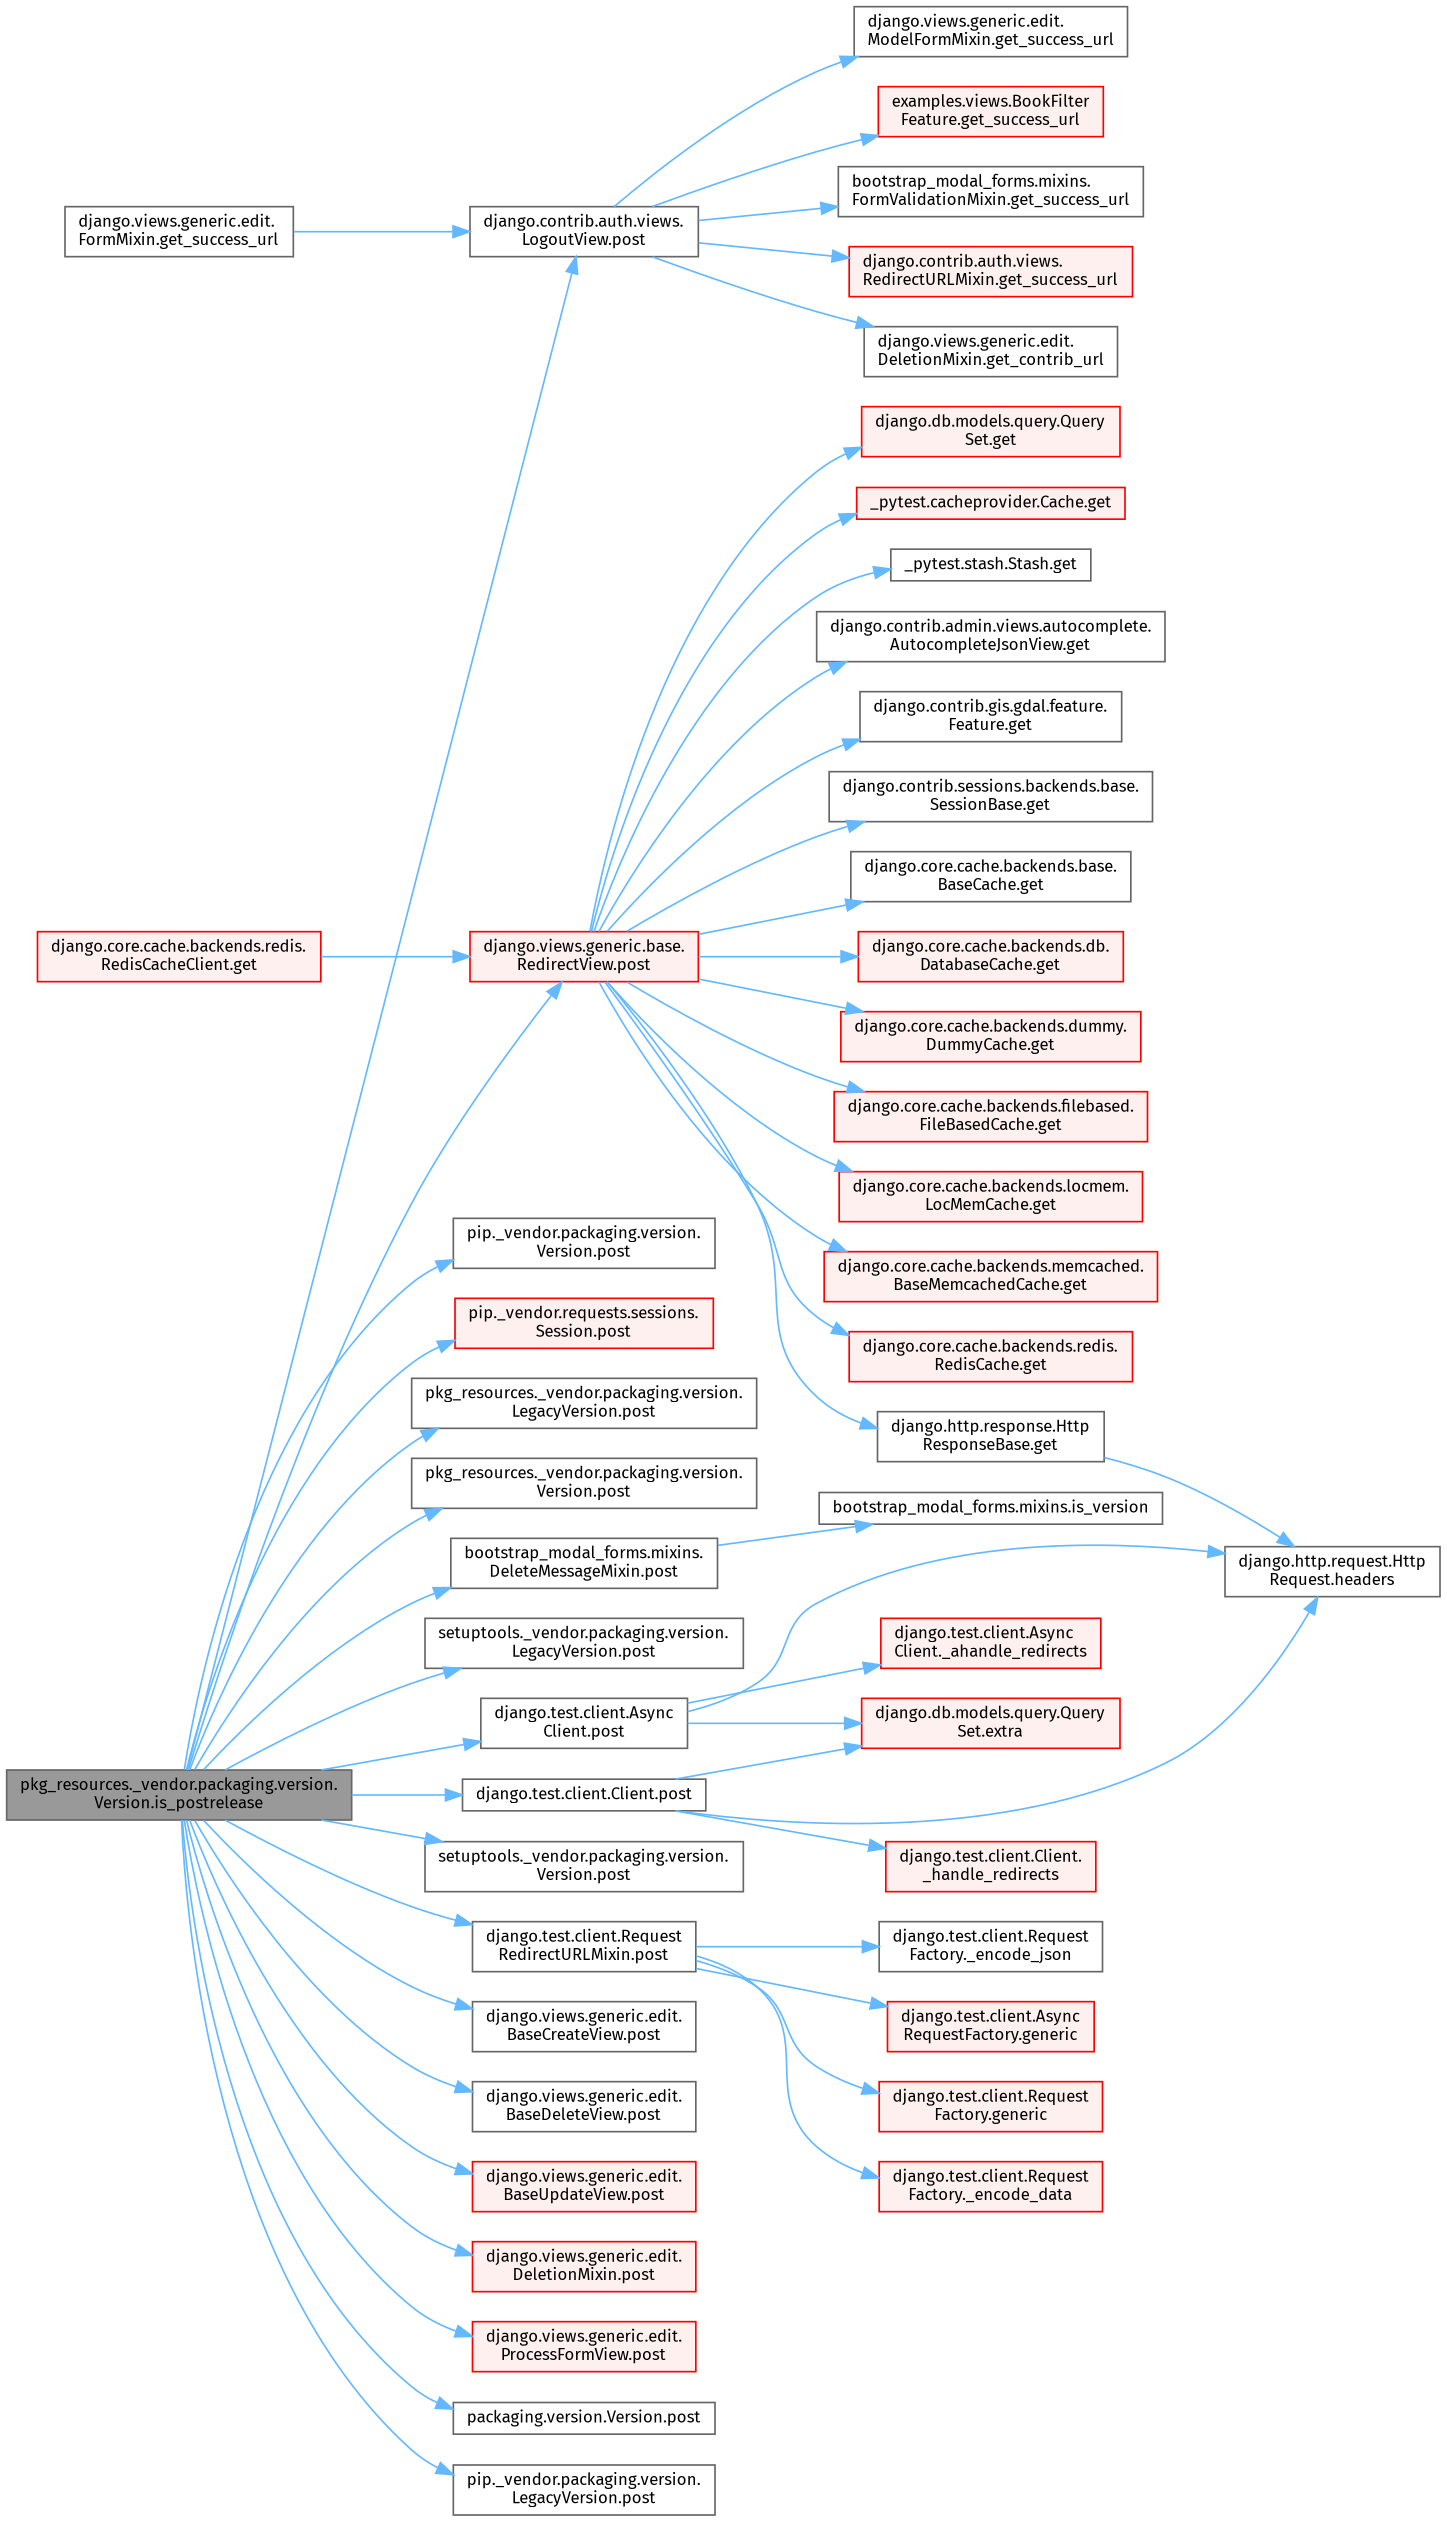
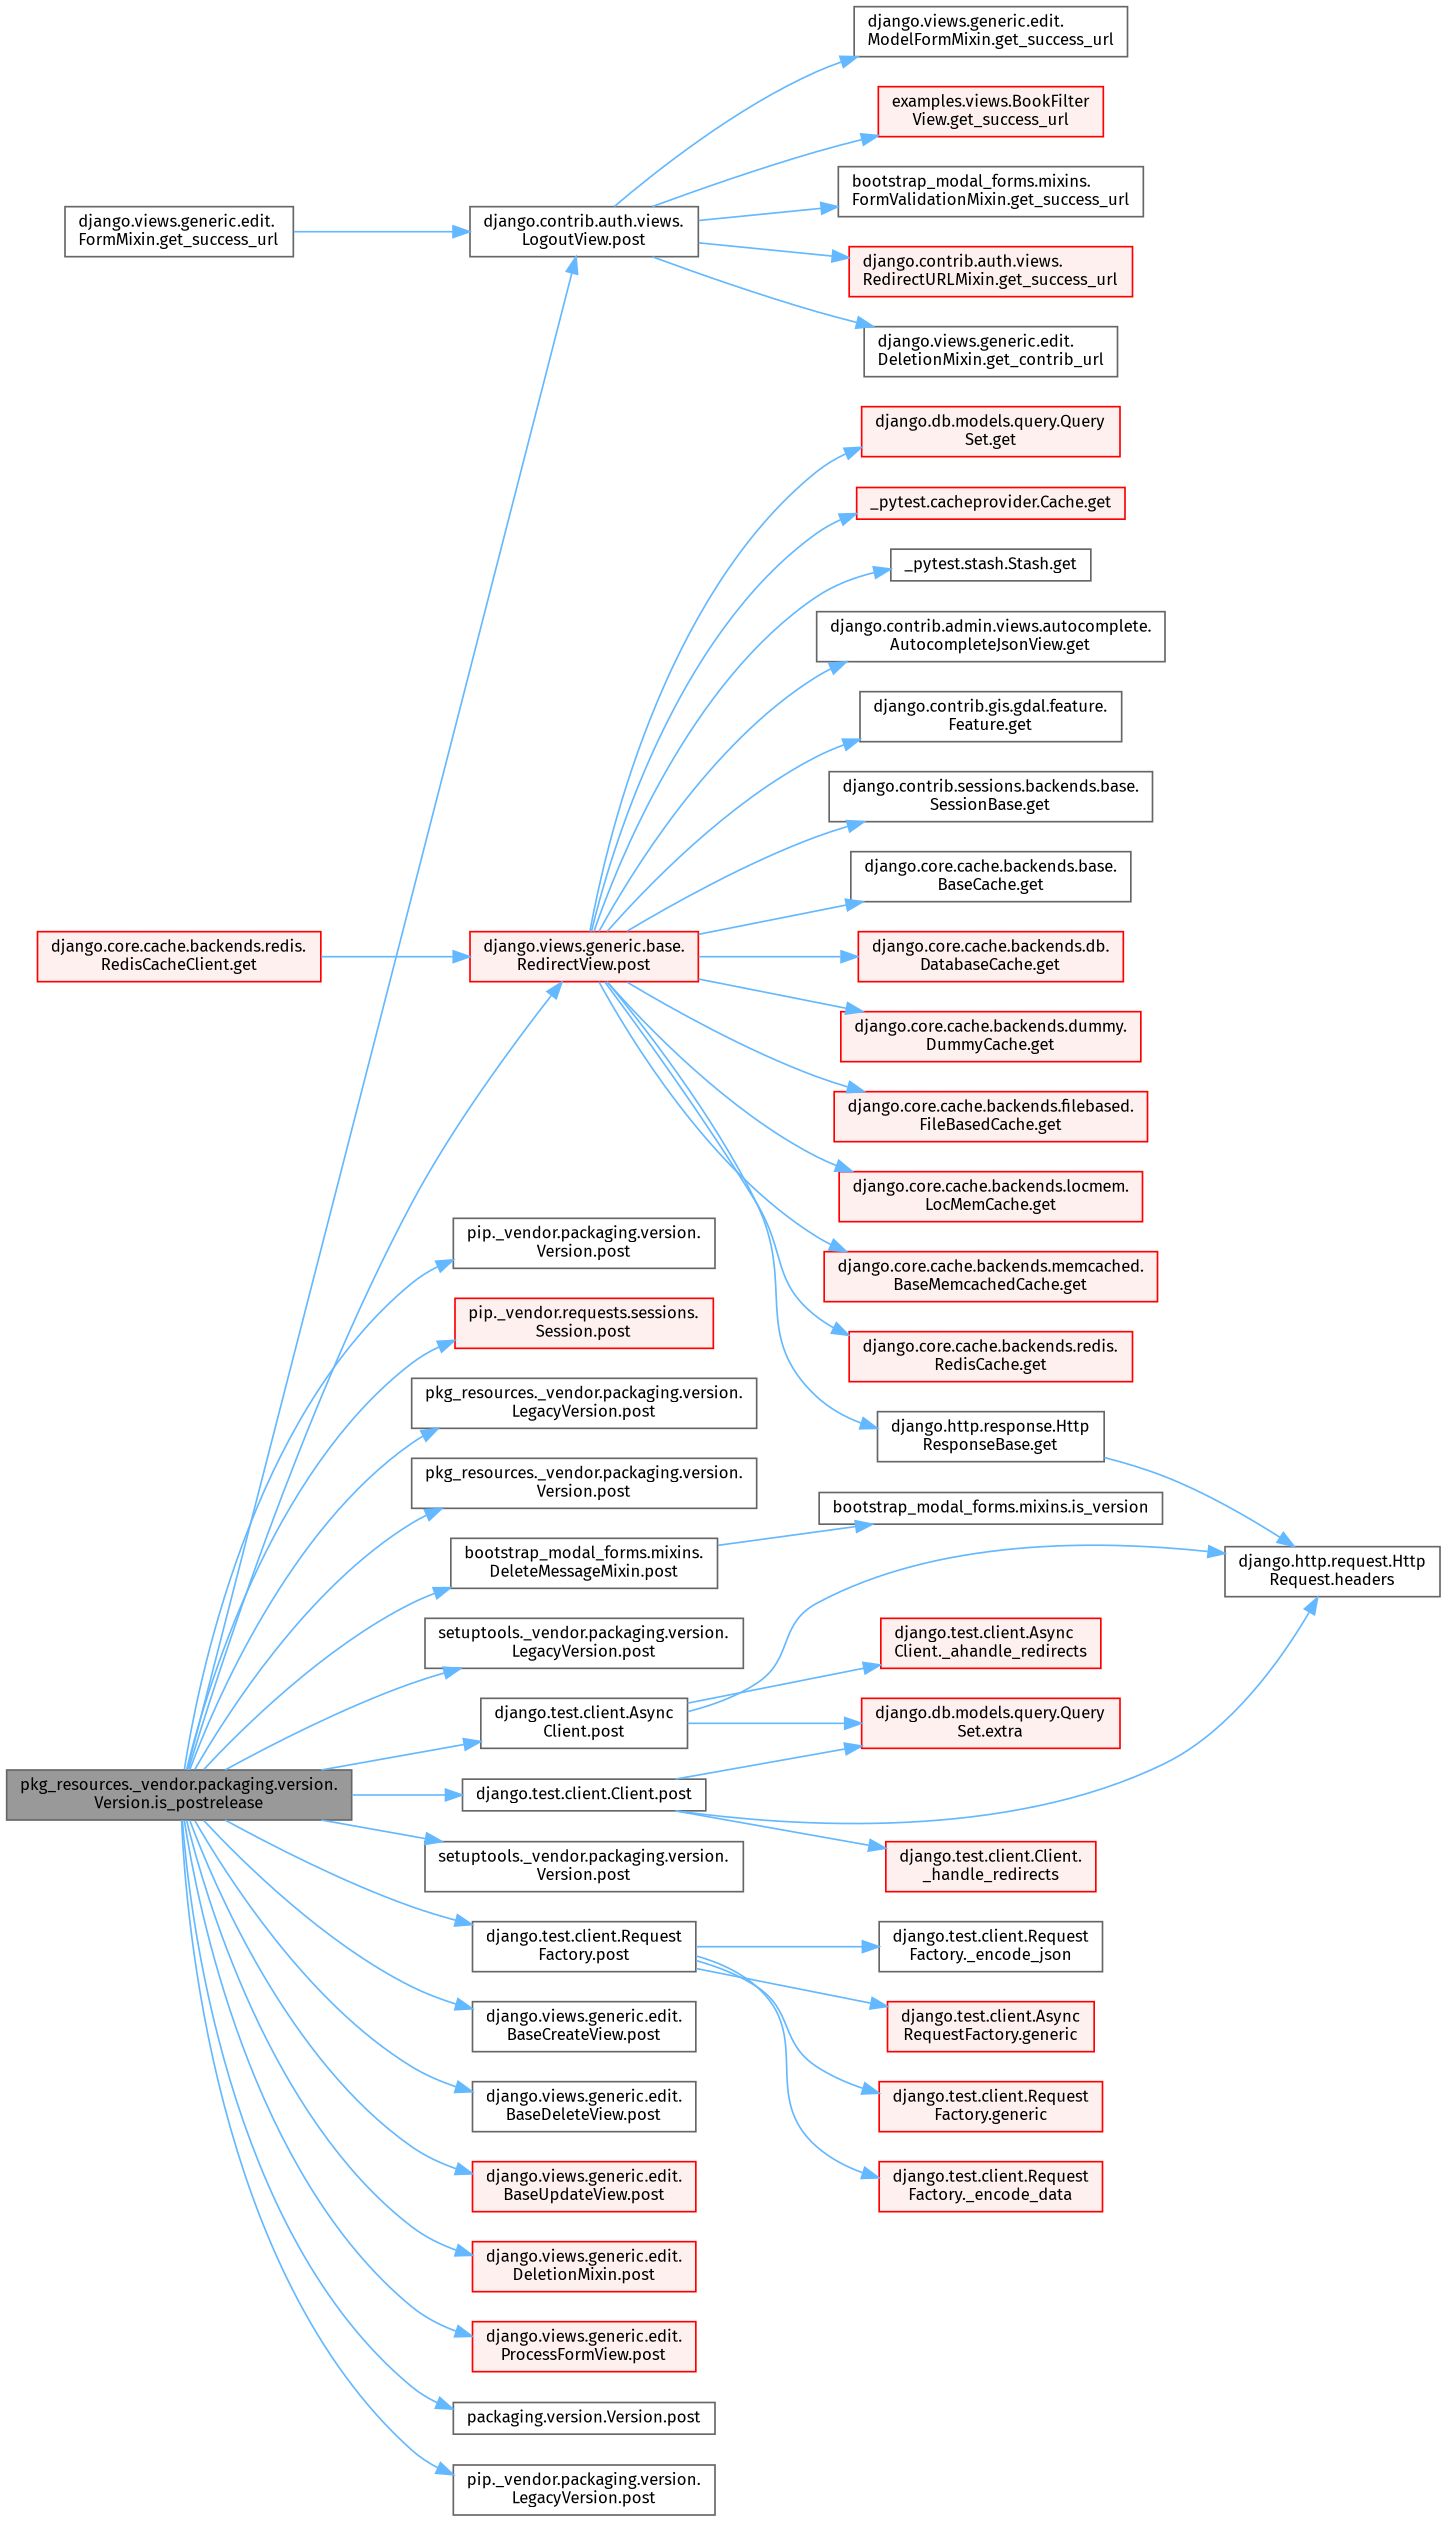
  digraph {
    fontname="Fira Sans"
    rankdir=LR
    node [color=grey40 fillcolor=white fontname="Fira Sans" fontsize=10 shape=box style=filled]
    edge [color=steelblue1 fontname="Fira Sans" fontsize=10 labelfontname=Helvetica labelfontsize=10 style=solid]
    n1 [color=gray40 fillcolor=grey60 fontcolor=black height=0.2 label="pkg_resources._vendor.packaging.version.\lVersion.is_postrelease" width=0.4]
    n2 [height=0.2 label="bootstrap_modal_forms.mixins.\lDeleteMessageMixin.post" width=0.4]
    n3 [height=0.2 label="django.contrib.auth.views.\lLogoutView.post" width=0.4]
    n4 [height=0.2 label="django.test.client.Async\lClient.post" width=0.4]
    n5 [height=0.2 label="django.test.client.Client.post" width=0.4]
-   n6 [height=0.2 label="django.test.client.Request\lRedirectURLMixin.post" width=0.4]
+   n6 [height=0.2 label="django.test.client.Request\lFactory.post" width=0.4]
    n7 [color=red fillcolor="#FFF0F0" height=0.2 label="django.views.generic.base.\lRedirectView.post" width=0.4]
    n8 [height=0.2 label="django.views.generic.edit.\lBaseCreateView.post" width=0.4]
    n9 [height=0.2 label="django.views.generic.edit.\lBaseDeleteView.post" width=0.4]
    n10 [color=red fillcolor="#FFF0F0" height=0.2 label="django.views.generic.edit.\lBaseUpdateView.post" width=0.4]
    n11 [color=red fillcolor="#FFF0F0" height=0.2 label="django.views.generic.edit.\lDeletionMixin.post" width=0.4]
    n12 [color=red fillcolor="#FFF0F0" height=0.2 label="django.views.generic.edit.\lProcessFormView.post" width=0.4]
    n13 [height=0.2 label="packaging.version.Version.post" width=0.4]
    n14 [height=0.2 label="pip._vendor.packaging.version.\lLegacyVersion.post" width=0.4]
    n15 [height=0.2 label="pip._vendor.packaging.version.\lVersion.post" width=0.4]
    n16 [color=red fillcolor="#FFF0F0" height=0.2 label="pip._vendor.requests.sessions.\lSession.post" width=0.4]
    n17 [height=0.2 label="pkg_resources._vendor.packaging.version.\lLegacyVersion.post" width=0.4]
    n18 [height=0.2 label="pkg_resources._vendor.packaging.version.\lVersion.post" width=0.4]
    n19 [height=0.2 label="setuptools._vendor.packaging.version.\lLegacyVersion.post" width=0.4]
    n20 [height=0.2 label="setuptools._vendor.packaging.version.\lVersion.post" width=0.4]
    n21 [height=0.2 label="bootstrap_modal_forms.mixins.is_version" width=0.4]
    n22 [height=0.2 label="bootstrap_modal_forms.mixins.\lFormValidationMixin.get_success_url" width=0.4]
    n23 [color=red fillcolor="#FFF0F0" height=0.2 label="django.contrib.auth.views.\lRedirectURLMixin.get_success_url" width=0.4]
    n24 [height=0.2 label="django.views.generic.edit.\lDeletionMixin.get_contrib_url" width=0.4]
    n25 [height=0.2 label="django.views.generic.edit.\lModelFormMixin.get_success_url" width=0.4]
-   n26 [color=red fillcolor="#FFF0F0" height=0.2 label="examples.views.BookFilter\lFeature.get_success_url" width=0.4]
+   n26 [color=red fillcolor="#FFF0F0" height=0.2 label="examples.views.BookFilter\lView.get_success_url" width=0.4]
    n27 [color=red fillcolor="#FFF0F0" height=0.2 label="django.test.client.Async\lClient._ahandle_redirects" width=0.4]
    n28 [color=red fillcolor="#FFF0F0" height=0.2 label="django.db.models.query.Query\lSet.extra" width=0.4]
    n29 [height=0.2 label="django.http.request.Http\lRequest.headers" width=0.4]
    n30 [color=red fillcolor="#FFF0F0" height=0.2 label="django.test.client.Client.\l_handle_redirects" width=0.4]
    n31 [color=red fillcolor="#FFF0F0" height=0.2 label="django.test.client.Request\lFactory._encode_data" width=0.4]
    n32 [height=0.2 label="django.test.client.Request\lFactory._encode_json" width=0.4]
    n33 [color=red fillcolor="#FFF0F0" height=0.2 label="django.test.client.Async\lRequestFactory.generic" width=0.4]
    n34 [color=red fillcolor="#FFF0F0" height=0.2 label="django.test.client.Request\lFactory.generic" width=0.4]
    n35 [color=red fillcolor="#FFF0F0" height=0.2 label="_pytest.cacheprovider.Cache.get" width=0.4]
    n36 [height=0.2 label="_pytest.stash.Stash.get" width=0.4]
    n37 [height=0.2 label="django.contrib.admin.views.autocomplete.\lAutocompleteJsonView.get" width=0.4]
    n38 [height=0.2 label="django.contrib.gis.gdal.feature.\lFeature.get" width=0.4]
    n39 [height=0.2 label="django.contrib.sessions.backends.base.\lSessionBase.get" width=0.4]
    n40 [height=0.2 label="django.core.cache.backends.base.\lBaseCache.get" width=0.4]
    n41 [color=red fillcolor="#FFF0F0" height=0.2 label="django.core.cache.backends.db.\lDatabaseCache.get" width=0.4]
    n42 [color=red fillcolor="#FFF0F0" height=0.2 label="django.core.cache.backends.dummy.\lDummyCache.get" width=0.4]
    n43 [color=red fillcolor="#FFF0F0" height=0.2 label="django.core.cache.backends.filebased.\lFileBasedCache.get" width=0.4]
    n44 [color=red fillcolor="#FFF0F0" height=0.2 label="django.core.cache.backends.locmem.\lLocMemCache.get" width=0.4]
    n45 [color=red fillcolor="#FFF0F0" height=0.2 label="django.core.cache.backends.memcached.\lBaseMemcachedCache.get" width=0.4]
    n46 [color=red fillcolor="#FFF0F0" height=0.2 label="django.core.cache.backends.redis.\lRedisCache.get" width=0.4]
    n47 [color=red fillcolor="#FFF0F0" height=0.2 label="django.db.models.query.Query\lSet.get" width=0.4]
    n48 [height=0.2 label="django.http.response.Http\lResponseBase.get" width=0.4]
    n49 [height=0.2 label="django.views.generic.edit.\lFormMixin.get_success_url" width=0.4]
    n50 [color=red fillcolor="#FFF0F0" height=0.2 label="django.core.cache.backends.redis.\lRedisCacheClient.get" width=0.4]
    n1 -> n2
    n1 -> n3
    n1 -> n4
    n1 -> n5
    n1 -> n6
    n1 -> n7
    n1 -> n8
    n1 -> n9
    n1 -> n10
    n1 -> n11
    n1 -> n12
    n1 -> n13
    n1 -> n14
    n1 -> n15
    n1 -> n16
    n1 -> n17
    n1 -> n18
    n1 -> n19
    n1 -> n20
    n2 -> n21
    n3 -> n22
    n3 -> n23
    n3 -> n24
    n3 -> n25
    n3 -> n26
    n4 -> n27
    n4 -> n28
    n4 -> n29
    n5 -> n28
    n5 -> n29
    n5 -> n30
    n6 -> n31
    n6 -> n32
    n6 -> n33
    n6 -> n34
    n7 -> n35
    n7 -> n36
    n7 -> n37
    n7 -> n38
    n7 -> n39
    n7 -> n40
    n7 -> n41
    n7 -> n42
    n7 -> n43
    n7 -> n44
    n7 -> n45
    n7 -> n46
    n7 -> n47
    n7 -> n48
    n48 -> n29
    n49 -> n3
    n50 -> n7
  }
